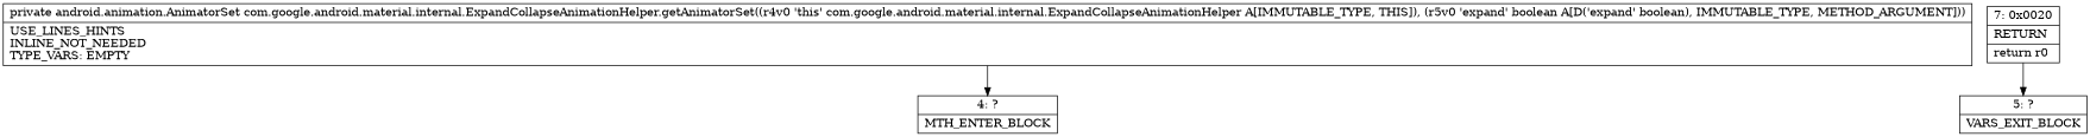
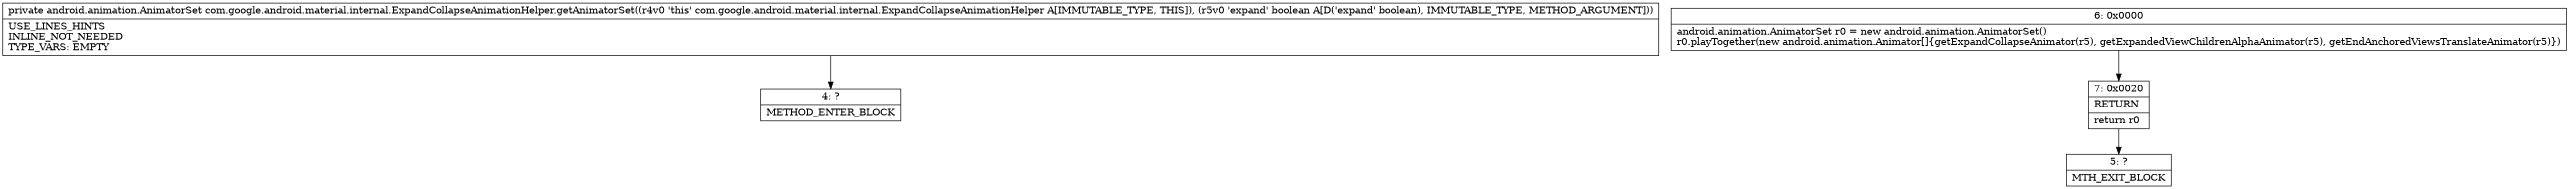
  digraph {
    node [shape=record]
-   n1 [label="{4\:\ ?|MTH_ENTER_BLOCK\l}"]
+   n1 [label="{4\:\ ?|METHOD_ENTER_BLOCK\l}"]
+   n2 [label="{6\:\ 0x0000|android.animation.AnimatorSet r0 = new android.animation.AnimatorSet()\lr0.playTogether(new android.animation.Animator[]\{getExpandCollapseAnimator(r5), getExpandedViewChildrenAlphaAnimator(r5), getEndAnchoredViewsTranslateAnimator(r5)\})\l}"]
    n3 [label="{7\:\ 0x0020|RETURN\l|return r0\l}"]
-   n4 [label="{5\:\ ?|VARS_EXIT_BLOCK\l}"]
+   n4 [label="{5\:\ ?|MTH_EXIT_BLOCK\l}"]
    n5 [label="{private android.animation.AnimatorSet com.google.android.material.internal.ExpandCollapseAnimationHelper.getAnimatorSet((r4v0 'this' com.google.android.material.internal.ExpandCollapseAnimationHelper A[IMMUTABLE_TYPE, THIS]), (r5v0 'expand' boolean A[D('expand' boolean), IMMUTABLE_TYPE, METHOD_ARGUMENT]))  | USE_LINES_HINTS\lINLINE_NOT_NEEDED\lTYPE_VARS: EMPTY\l}"]
+   n2 -> n3
    n3 -> n4
    n5 -> n1
  }
